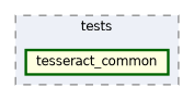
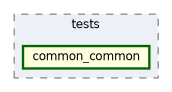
  digraph {
    compound=true
-   n1 [color=darkgreen fillcolor=lightyellow fontname=Helvetica fontsize=10 height=0.2 label=tesseract_common shape=box style="filled,bold" width=0.4]
+   n1 [color=darkgreen fillcolor=lightyellow fontname=Helvetica fontsize=10 height=0.2 label=common_common shape=box style="filled,bold" width=0.4]
    subgraph cluster_1 {
      bgcolor="#edf0f7"
      fontname=Helvetica
      fontsize=10
      label=tests
      pencolor=grey50
      style="filled,dashed"
      n1
    }
  }
